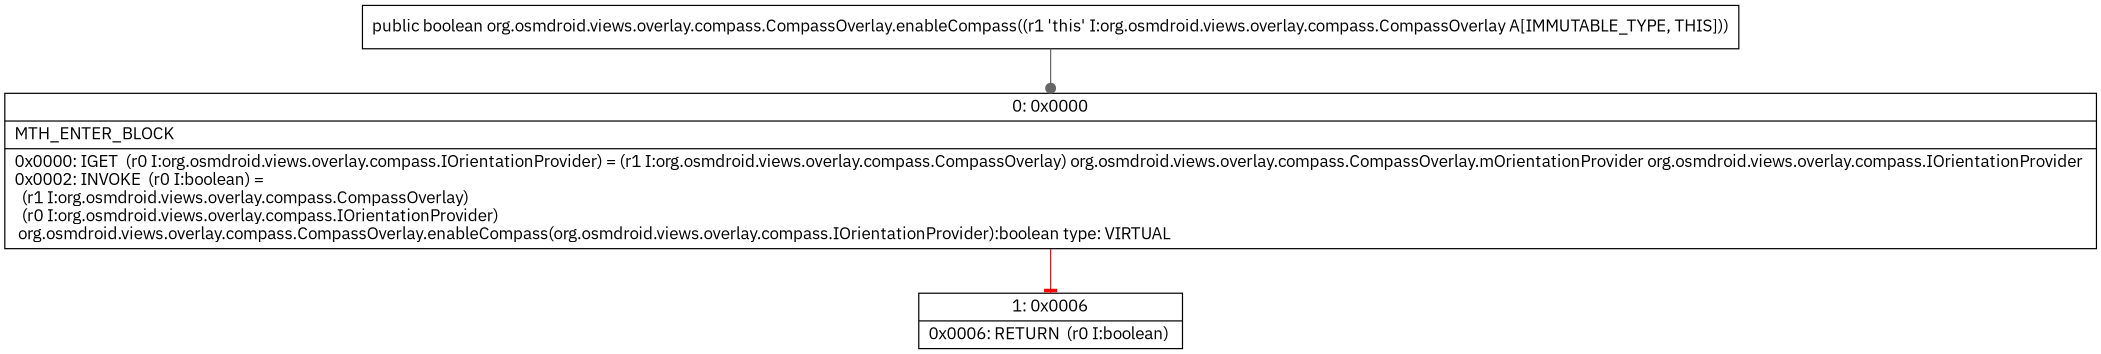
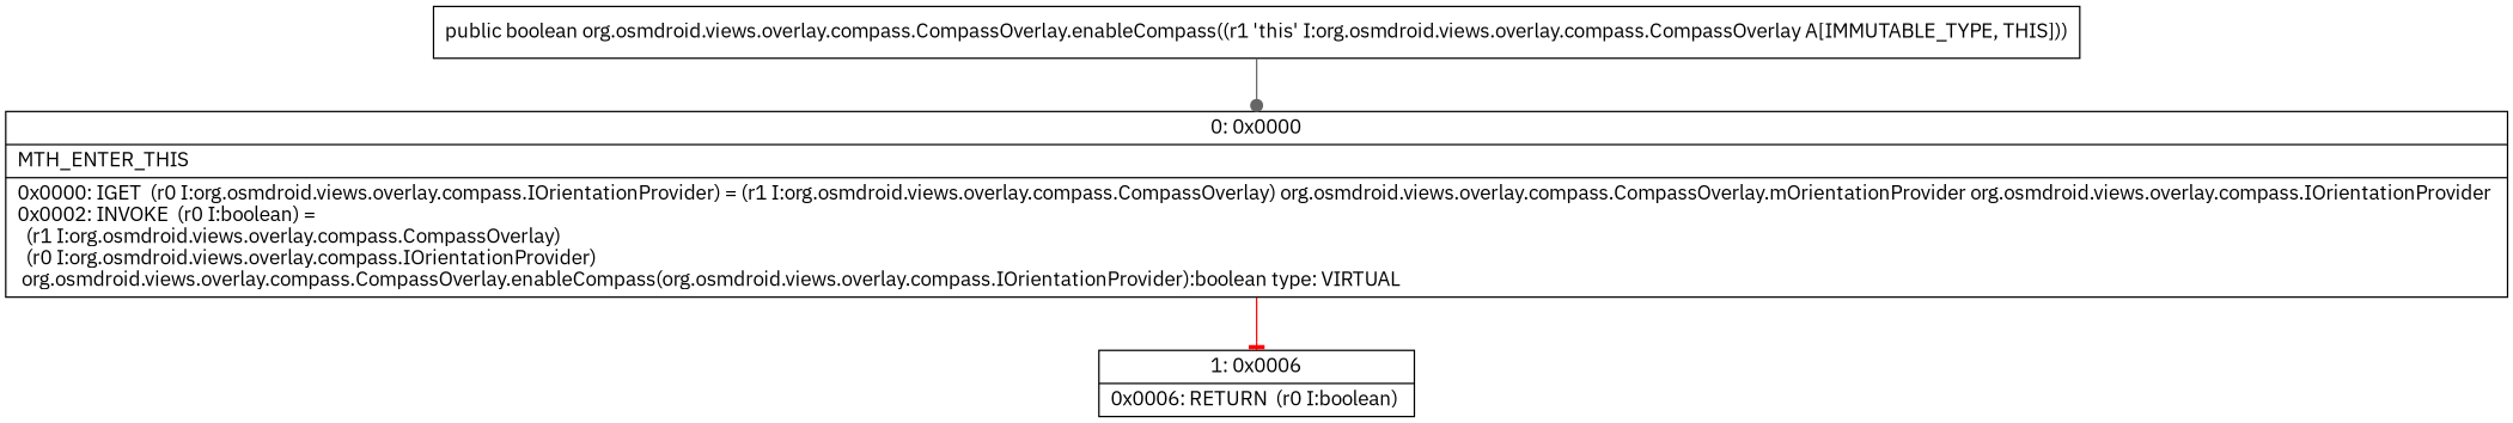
  digraph {
    fontname="IBM Plex Sans"
    node [shape=record fontname="IBM Plex Sans"]
    edge [fontname="IBM Plex Sans"]
-   n1 [label="{0\:\ 0x0000|MTH_ENTER_BLOCK\l|0x0000: IGET  (r0 I:org.osmdroid.views.overlay.compass.IOrientationProvider) = (r1 I:org.osmdroid.views.overlay.compass.CompassOverlay) org.osmdroid.views.overlay.compass.CompassOverlay.mOrientationProvider org.osmdroid.views.overlay.compass.IOrientationProvider \l0x0002: INVOKE  (r0 I:boolean) = \l  (r1 I:org.osmdroid.views.overlay.compass.CompassOverlay)\l  (r0 I:org.osmdroid.views.overlay.compass.IOrientationProvider)\l org.osmdroid.views.overlay.compass.CompassOverlay.enableCompass(org.osmdroid.views.overlay.compass.IOrientationProvider):boolean type: VIRTUAL \l}"]
+   n1 [label="{0\:\ 0x0000|MTH_ENTER_THIS\l|0x0000: IGET  (r0 I:org.osmdroid.views.overlay.compass.IOrientationProvider) = (r1 I:org.osmdroid.views.overlay.compass.CompassOverlay) org.osmdroid.views.overlay.compass.CompassOverlay.mOrientationProvider org.osmdroid.views.overlay.compass.IOrientationProvider \l0x0002: INVOKE  (r0 I:boolean) = \l  (r1 I:org.osmdroid.views.overlay.compass.CompassOverlay)\l  (r0 I:org.osmdroid.views.overlay.compass.IOrientationProvider)\l org.osmdroid.views.overlay.compass.CompassOverlay.enableCompass(org.osmdroid.views.overlay.compass.IOrientationProvider):boolean type: VIRTUAL \l}"]
    n2 [label="{1\:\ 0x0006|0x0006: RETURN  (r0 I:boolean) \l}"]
    n3 [label="{public boolean org.osmdroid.views.overlay.compass.CompassOverlay.enableCompass((r1 'this' I:org.osmdroid.views.overlay.compass.CompassOverlay A[IMMUTABLE_TYPE, THIS])) }"]
    n1 -> n2 [color=red arrowhead=tee]
    n3 -> n1 [color=gray40 arrowhead=dot]
  }
